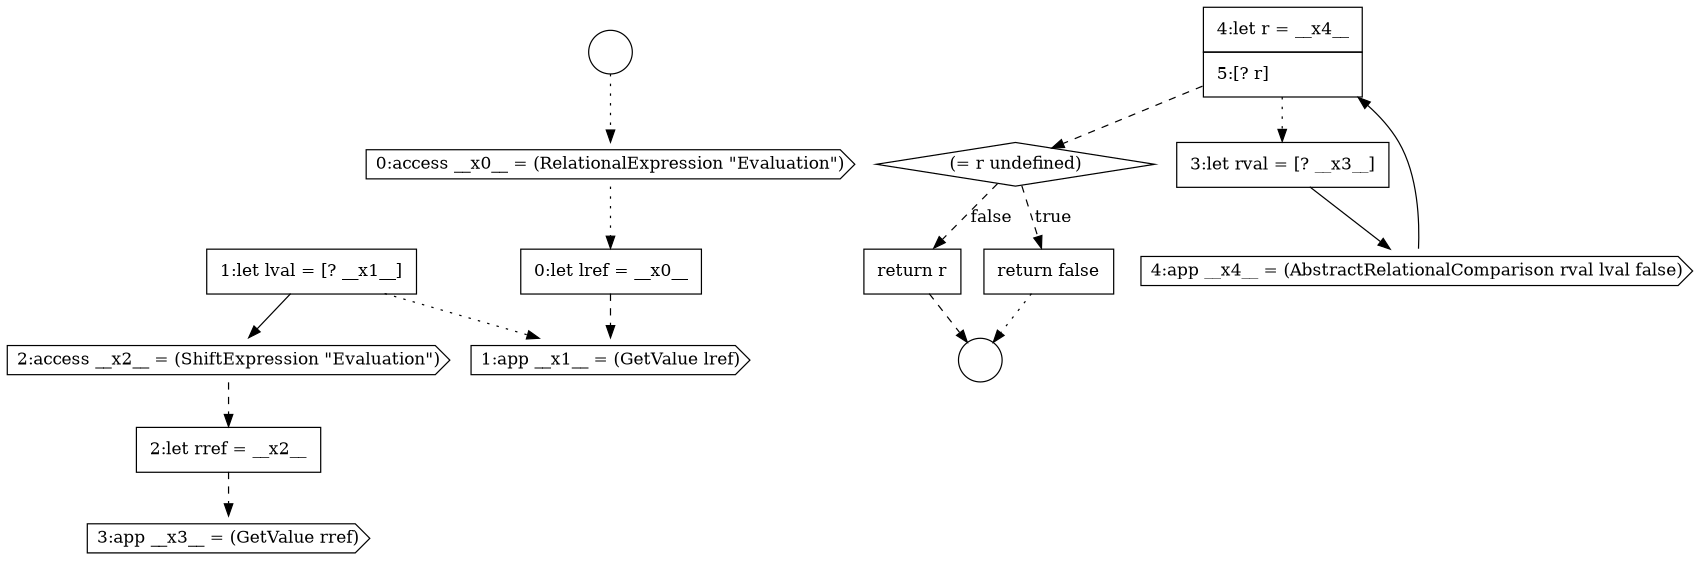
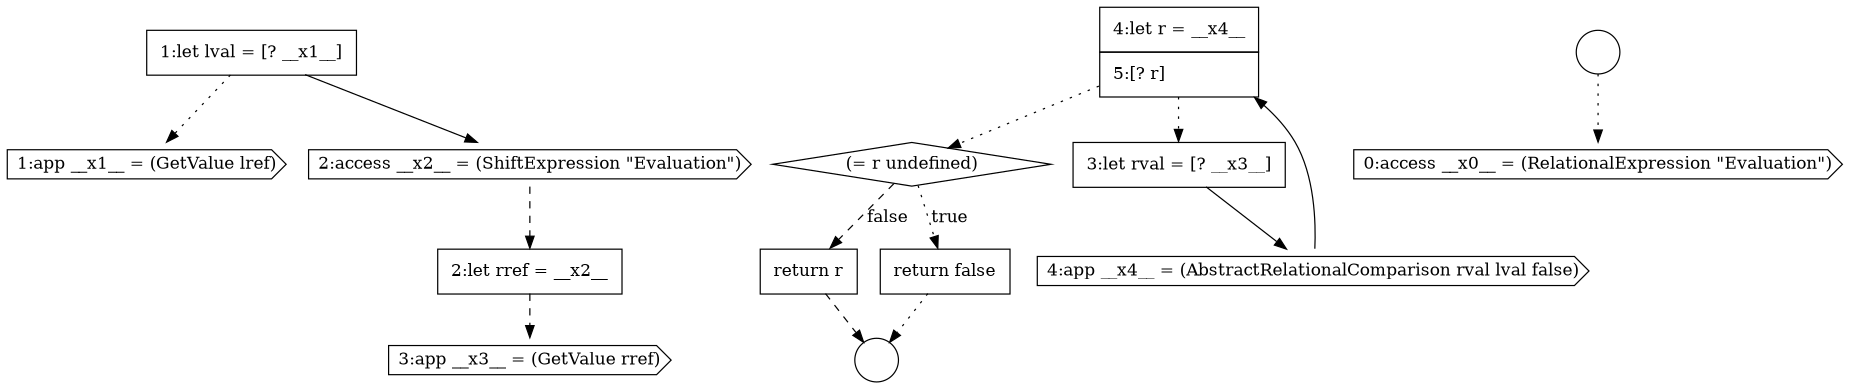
  digraph {
    node [color=black fillcolor=white shape=none style=filled]
    edge [color=black style=dashed]
    n1 [label=<<font color="black">     <table border="0" cellborder="1" cellspacing="0" cellpadding="10">       <tr><td align="left">2:let rref = __x2__</td></tr>     </table>   </font>> margin=0]
    n2 [label=<<font color="black">3:app __x3__ = (GetValue rref)</font>> shape=cds]
-   n3 [label=<<font color="black">     <table border="0" cellborder="1" cellspacing="0" cellpadding="10">       <tr><td align="left">0:let lref = __x0__</td></tr>     </table>   </font>> margin=0]
    n4 [label=<<font color="black">1:app __x1__ = (GetValue lref)</font>> shape=cds]
    n5 [label=<<font color="black">     <table border="0" cellborder="1" cellspacing="0" cellpadding="10">       <tr><td align="left">return r</td></tr>     </table>   </font>> margin=0]
    n6 [label=" " shape=circle]
    n7 [label=<<font color="black">     <table border="0" cellborder="1" cellspacing="0" cellpadding="10">       <tr><td align="left">4:let r = __x4__</td></tr>       <tr><td align="left">5:[? r]</td></tr>     </table>   </font>> margin=0]
    n8 [label=<<font color="black">(= r undefined)</font>> shape=diamond]
    n9 [label=<<font color="black">     <table border="0" cellborder="1" cellspacing="0" cellpadding="10">       <tr><td align="left">3:let rval = [? __x3__]</td></tr>     </table>   </font>> margin=0]
    n10 [label=<<font color="black">     <table border="0" cellborder="1" cellspacing="0" cellpadding="10">       <tr><td align="left">return false</td></tr>     </table>   </font>> margin=0]
    n11 [label=<<font color="black">2:access __x2__ = (ShiftExpression &quot;Evaluation&quot;)</font>> shape=cds]
    n12 [label=" " shape=circle]
    n13 [label=<<font color="black">0:access __x0__ = (RelationalExpression &quot;Evaluation&quot;)</font>> shape=cds]
    n14 [label=<<font color="black">     <table border="0" cellborder="1" cellspacing="0" cellpadding="10">       <tr><td align="left">1:let lval = [? __x1__]</td></tr>     </table>   </font>> margin=0]
    n15 [label=<<font color="black">4:app __x4__ = (AbstractRelationalComparison rval lval false)</font>> shape=cds]
    n1 -> n2
-   n3 -> n4
    n5 -> n6
-   n7 -> n8
+   n7 -> n8 [style=dotted]
    n7 -> n9 [style=dotted]
    n8 -> n5 [label=<<font color="black">false</font>>]
-   n8 -> n10 [label=<<font color="black">true</font>>]
+   n8 -> n10 [label=<<font color="black">true</font>> style=dotted]
    n9 -> n15 [style=solid]
    n10 -> n6 [style=dotted]
    n11 -> n1
    n12 -> n13 [style=dotted]
-   n13 -> n3 [style=dotted]
    n14 -> n4 [style=dotted]
    n14 -> n11 [style=solid]
    n15 -> n7 [style=solid]
  }
